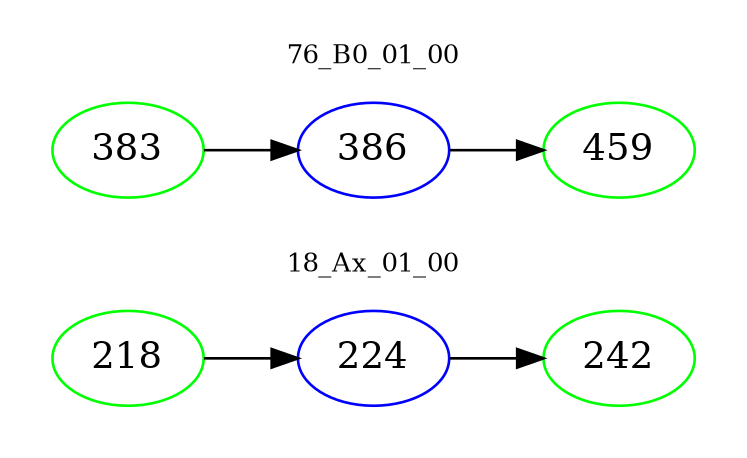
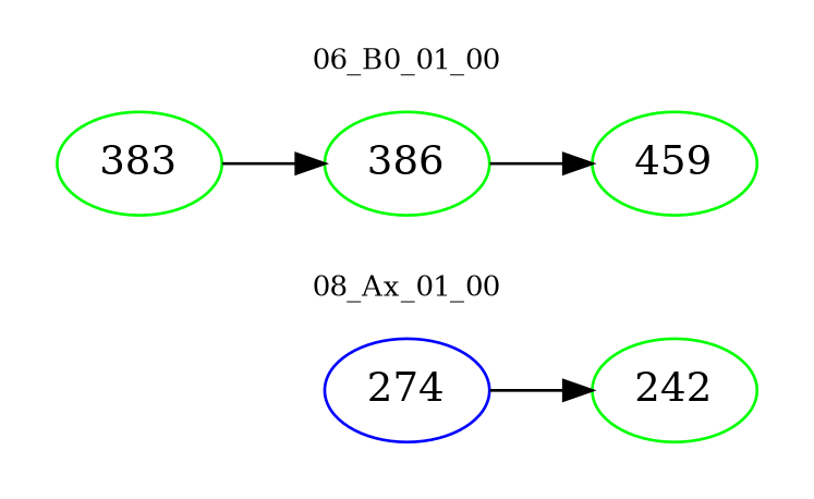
  digraph {
    rankdir=LR
    node [color=green]
    edge [color=black]
-   n1 [label=218]
-   n2 [color=blue label=224]
+   n2 [color=blue label=274]
    n3 [label=242]
    n4 [label=383]
-   n5 [color=blue label=386]
+   n5 [label=386]
    n6 [label=459]
    subgraph cluster_1 {
      color=white
      fontsize=10
-     label="18_Ax_01_00"
-     n1
+     label="08_Ax_01_00"
      n2
      n3
    }
    subgraph cluster_2 {
      color=white
      fontsize=10
-     label="76_B0_01_00"
+     label="06_B0_01_00"
      n4
      n5
      n6
    }
-   n1 -> n2
    n2 -> n3
    n4 -> n5
    n5 -> n6
  }
